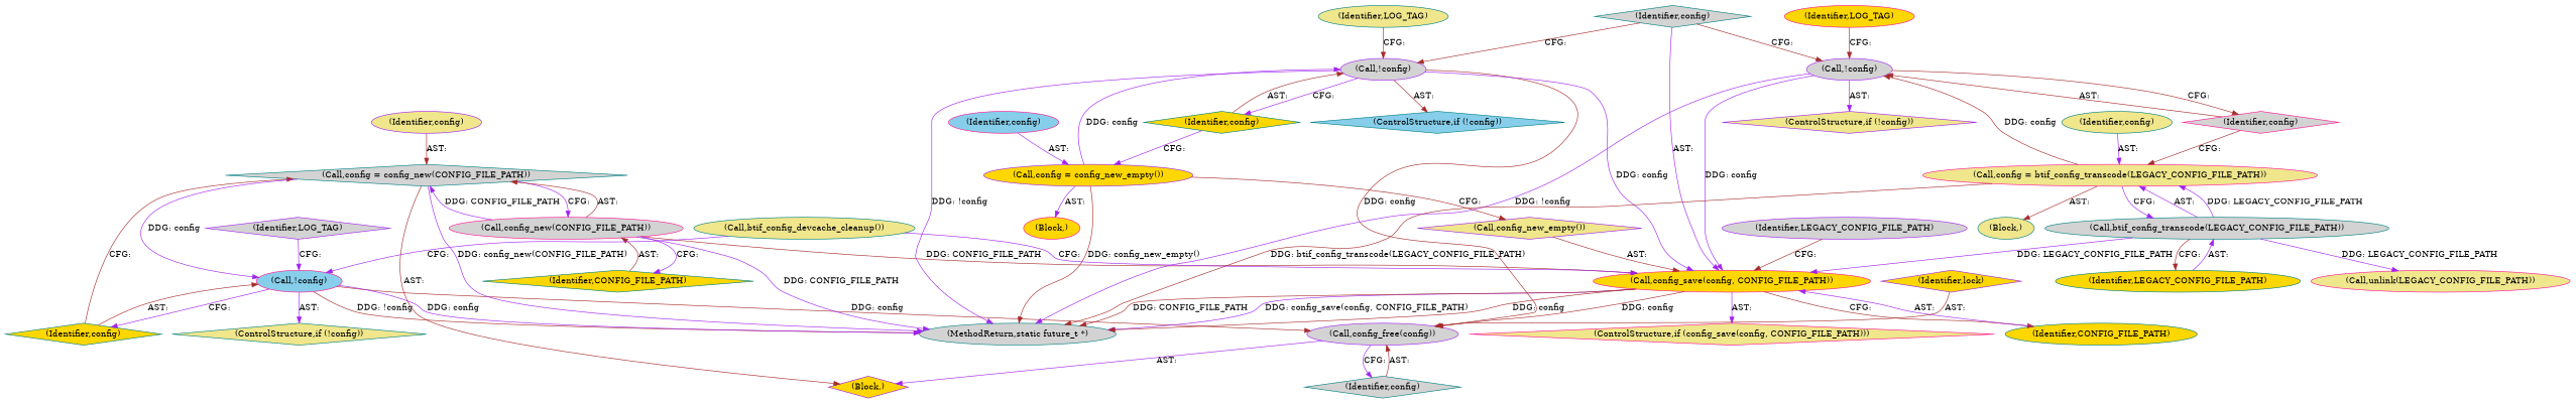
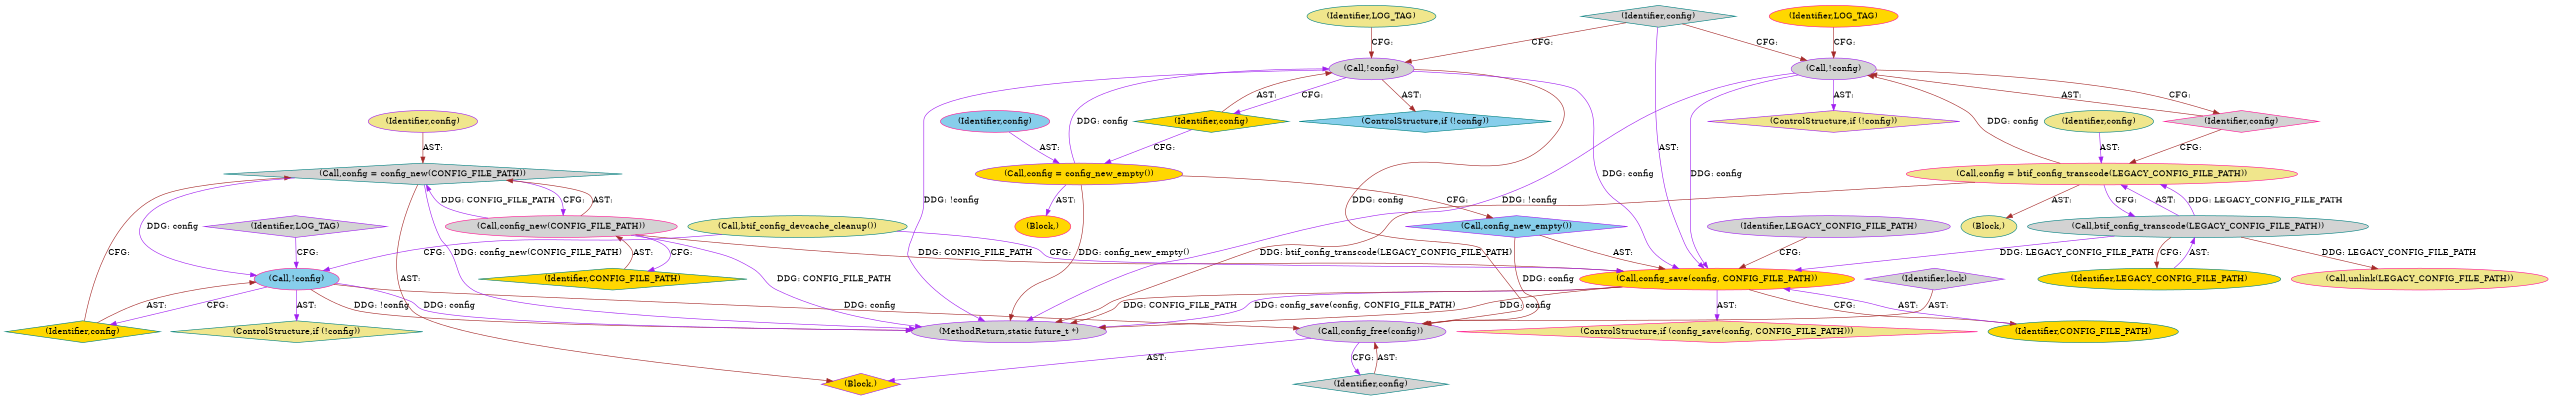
  digraph {
    fontname="DejaVu Serif"
    node [color=teal fillcolor=lightgrey fontname="DejaVu Serif" shape=ellipse style=filled]
    edge [color=purple fontname="DejaVu Serif"]
    n1 [color=purple label="(Call,config_free(config))"]
    n2 [color=purple fillcolor=gold label="(Block,)" shape=diamond]
    n3 [label="(Identifier,config)" shape=diamond]
-   n4 [label="(MethodReturn,static future_t *)"]
+   n4 [color=purple label="(MethodReturn,static future_t *)"]
    n5 [color=deeppink fillcolor=skyblue label="(Call,!config)"]
    n6 [fillcolor=khaki label="(ControlStructure,if (!config))" shape=diamond]
    n7 [fillcolor=gold label="(Identifier,config)" shape=diamond]
    n8 [label="(Call,config = config_new(CONFIG_FILE_PATH))" shape=diamond]
    n9 [color=deeppink label="(Call,config_new(CONFIG_FILE_PATH))"]
    n10 [color=deeppink fillcolor=gold label="(Call,config_save(config, CONFIG_FILE_PATH))"]
    n11 [fillcolor=gold label="(Identifier,CONFIG_FILE_PATH)" shape=diamond]
    n12 [fillcolor=gold label="(Identifier,CONFIG_FILE_PATH)"]
    n13 [color=deeppink fillcolor=khaki label="(ControlStructure,if (config_save(config, CONFIG_FILE_PATH)))" shape=diamond]
    n14 [color=purple label="(Call,!config)"]
    n15 [fillcolor=gold label="(Identifier,config)" shape=diamond]
    n16 [fillcolor=skyblue label="(ControlStructure,if (!config))" shape=diamond]
    n17 [color=purple fillcolor=gold label="(Call,config = config_new_empty())"]
    n18 [color=deeppink fillcolor=gold label="(Block,)"]
-   n19 [color=purple fillcolor=khaki label="(Call,config_new_empty())" shape=diamond]
+   n19 [color=purple fillcolor=skyblue label="(Call,config_new_empty())" shape=diamond]
    n20 [color=purple label="(Call,!config)"]
    n21 [color=deeppink label="(Identifier,config)" shape=diamond]
    n22 [color=purple fillcolor=khaki label="(ControlStructure,if (!config))" shape=diamond]
    n23 [color=deeppink fillcolor=khaki label="(Call,config = btif_config_transcode(LEGACY_CONFIG_FILE_PATH))"]
    n24 [label="(Call,btif_config_transcode(LEGACY_CONFIG_FILE_PATH))"]
    n25 [fillcolor=khaki label="(Block,)"]
    n26 [color=deeppink fillcolor=khaki label="(Call,unlink(LEGACY_CONFIG_FILE_PATH))"]
    n27 [fillcolor=gold label="(Identifier,LEGACY_CONFIG_FILE_PATH)"]
    n28 [fillcolor=khaki label="(Identifier,config)"]
    n29 [fillcolor=khaki label="(Call,btif_config_devcache_cleanup())"]
    n30 [fillcolor=khaki label="(Identifier,LOG_TAG)"]
    n31 [color=deeppink fillcolor=skyblue label="(Identifier,config)"]
    n32 [color=purple label="(Identifier,LEGACY_CONFIG_FILE_PATH)"]
    n33 [color=purple label="(Identifier,LOG_TAG)" shape=diamond]
    n34 [color=deeppink fillcolor=gold label="(Identifier,LOG_TAG)"]
    n35 [label="(Identifier,config)" shape=diamond]
-   n36 [color=purple fillcolor=gold label="(Identifier,lock)" shape=diamond]
+   n36 [color=purple label="(Identifier,lock)" shape=diamond]
    n37 [color=purple fillcolor=khaki label="(Identifier,config)"]
    n1 -> n2 [label="AST: "]
    n1 -> n3 [label="CFG: "]
    n3 -> n1 [color=brown label="AST: "]
    n5 -> n1 [color=brown label="DDG: config"]
    n5 -> n4 [color=brown label="DDG: !config"]
    n5 -> n4 [label="DDG: config"]
    n5 -> n6 [label="AST: "]
    n5 -> n7 [label="CFG: "]
    n7 -> n5 [color=brown label="AST: "]
    n7 -> n8 [color=brown label="CFG: "]
    n8 -> n2 [color=brown label="AST: "]
    n8 -> n4 [label="DDG: config_new(CONFIG_FILE_PATH)"]
    n8 -> n5 [label="DDG: config"]
    n8 -> n9 [label="CFG: "]
    n9 -> n4 [label="DDG: CONFIG_FILE_PATH"]
    n9 -> n8 [color=brown label="AST: "]
    n9 -> n8 [label="DDG: CONFIG_FILE_PATH"]
    n9 -> n10 [color=brown label="DDG: CONFIG_FILE_PATH"]
    n9 -> n11 [label="CFG: "]
-   n10 -> n1 [color=brown label="DDG: config"]
+   n19 -> n1 [color=brown label="DDG: config"]
    n10 -> n4 [label="DDG: config_save(config, CONFIG_FILE_PATH)"]
    n10 -> n4 [color=brown label="DDG: config"]
    n10 -> n4 [color=brown label="DDG: CONFIG_FILE_PATH"]
    n10 -> n12 [color=brown label="CFG: "]
    n10 -> n13 [label="AST: "]
    n11 -> n9 [color=brown label="AST: "]
    n12 -> n10 [label="AST: "]
    n14 -> n1 [color=brown label="DDG: config"]
    n14 -> n4 [label="DDG: !config"]
    n14 -> n10 [label="DDG: config"]
    n14 -> n15 [label="CFG: "]
    n14 -> n16 [color=brown label="AST: "]
    n15 -> n14 [color=brown label="AST: "]
    n15 -> n17 [label="CFG: "]
    n17 -> n4 [color=brown label="DDG: config_new_empty()"]
    n17 -> n14 [label="DDG: config"]
    n17 -> n18 [label="AST: "]
    n17 -> n19 [color=brown label="CFG: "]
    n19 -> n10 [color=brown label="AST: "]
    n20 -> n4 [label="DDG: !config"]
    n20 -> n10 [label="DDG: config"]
    n20 -> n21 [color=brown label="CFG: "]
    n20 -> n22 [label="AST: "]
    n21 -> n20 [color=brown label="AST: "]
    n21 -> n23 [color=brown label="CFG: "]
    n23 -> n4 [color=brown label="DDG: btif_config_transcode(LEGACY_CONFIG_FILE_PATH)"]
    n23 -> n20 [color=brown label="DDG: config"]
    n23 -> n24 [label="CFG: "]
    n23 -> n25 [color=brown label="AST: "]
    n24 -> n10 [label="DDG: LEGACY_CONFIG_FILE_PATH"]
    n24 -> n23 [label="AST: "]
    n24 -> n23 [label="DDG: LEGACY_CONFIG_FILE_PATH"]
-   n24 -> n26 [label="DDG: LEGACY_CONFIG_FILE_PATH"]
+   n24 -> n26 [color=brown label="DDG: LEGACY_CONFIG_FILE_PATH"]
    n24 -> n27 [color=brown label="CFG: "]
    n27 -> n24 [label="AST: "]
    n28 -> n23 [label="AST: "]
    n29 -> n5 [label="CFG: "]
    n29 -> n10 [label="CFG: "]
    n30 -> n14 [color=brown label="CFG: "]
    n31 -> n17 [label="AST: "]
    n32 -> n10 [color=brown label="CFG: "]
    n33 -> n5 [label="CFG: "]
    n34 -> n20 [color=brown label="CFG: "]
    n35 -> n10 [label="AST: "]
    n35 -> n14 [color=brown label="CFG: "]
    n35 -> n20 [color=brown label="CFG: "]
    n36 -> n1 [color=brown label="AST: "]
    n37 -> n8 [color=brown label="AST: "]
  }
